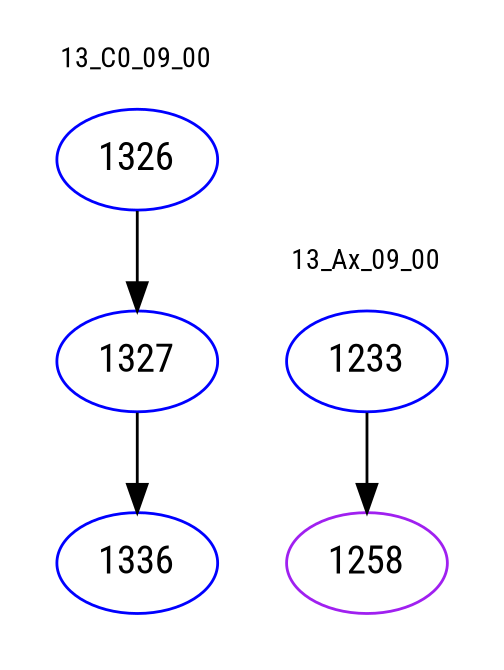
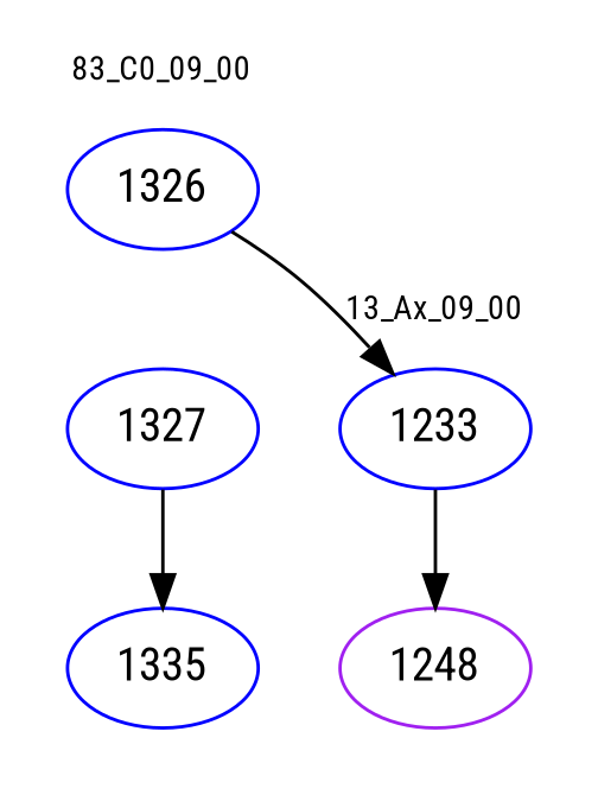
  digraph {
    fontname="Roboto Condensed"
    node [color=blue fontname="Roboto Condensed"]
    edge [color=black fontname="Roboto Condensed"]
    n1 [label=1233]
-   n2 [color=purple label=1258]
+   n2 [color=purple label=1248]
    n3 [label=1326]
    n4 [label=1327]
-   n5 [label=1336]
+   n5 [label=1335]
    subgraph cluster_1 {
      color=white
      fontsize=10
      label="13_Ax_09_00"
      n1
      n2
    }
    subgraph cluster_2 {
      color=white
      fontsize=10
-     label="13_C0_09_00"
+     label="83_C0_09_00"
      n3
      n4
      n5
    }
    n1 -> n2
-   n3 -> n4
+   n3 -> n1
    n4 -> n5
  }
